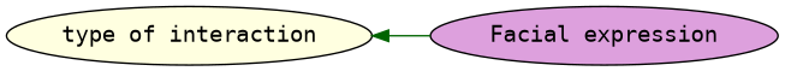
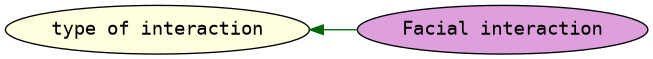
  digraph {
    rankdir=RL
    splines=true
    fontname="DejaVu Sans Mono"
    node [style=filled fontname="DejaVu Sans Mono"]
-   "Facial expression" [fillcolor=plum]
+   "Facial expression" [fillcolor=plum label="Facial interaction"]
    "type of interaction" [fillcolor=lightyellow]
    subgraph sub_1 {
      rank=same
      "Facial expression"
    }
    subgraph sub_2 {
      rank=same
      "type of interaction"
    }
    "Facial expression" -> "type of interaction" [color=darkgreen fontname="DejaVu Sans Mono"]
  }
